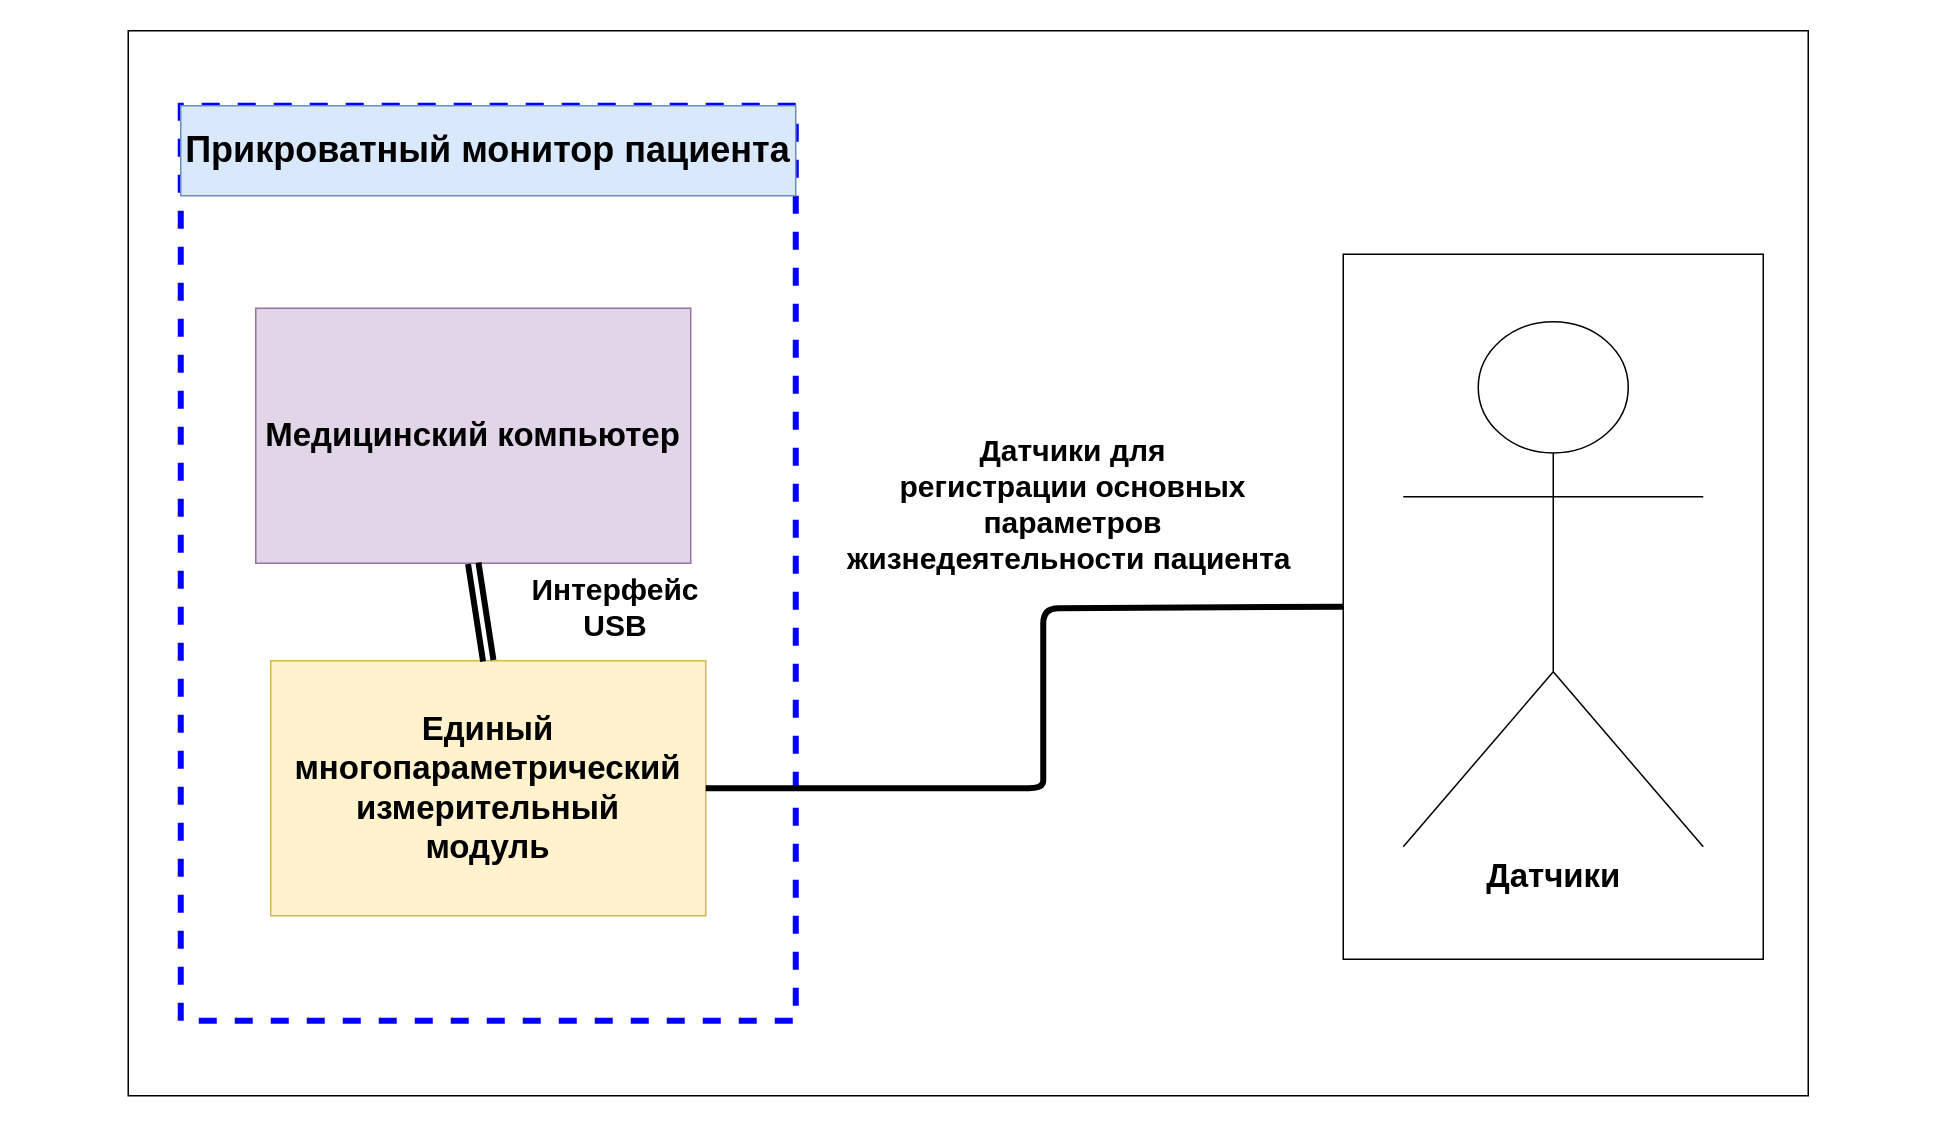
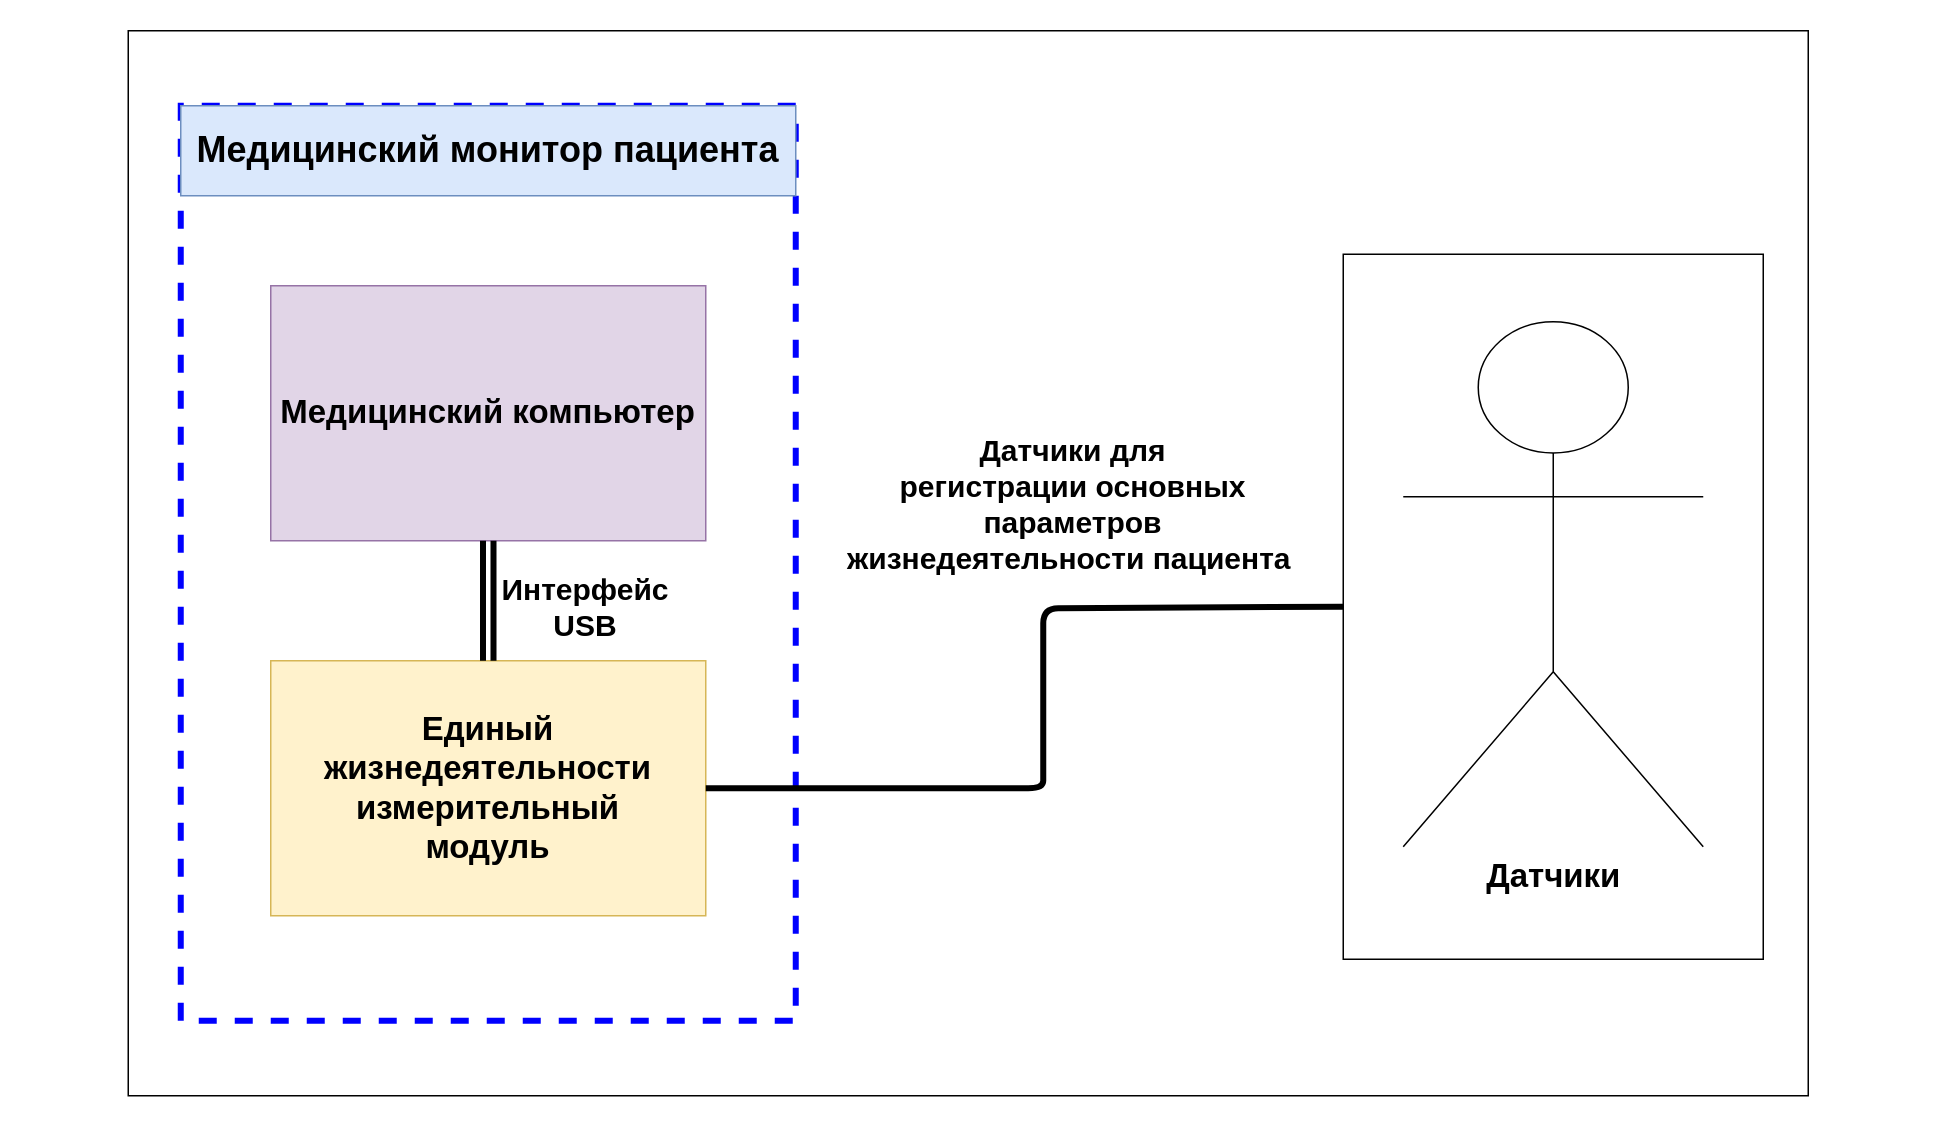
  <mxCell id="0" />
  <mxCell id="1" parent="0" />
  <mxCell id="2" value="" style="rounded=0;whiteSpace=wrap;html=1;" vertex="1" parent="1"><mxGeometry x="85" y="20" width="1120" height="710" as="geometry" /></mxCell>
  <mxCell id="3" value="" style="rounded=0;whiteSpace=wrap;html=1;rotation=-90;dashed=1;strokeWidth=4;strokeColor=#0000FF;" parent="1" vertex="1"><mxGeometry x="20" y="170" width="610" height="410" as="geometry" /></mxCell>
  <mxCell id="4" value="" style="group" parent="1" vertex="1" connectable="0"><mxGeometry x="895" y="169" width="280" height="470" as="geometry" /></mxCell>
  <mxCell id="5" value="" style="rounded=0;whiteSpace=wrap;html=1;rotation=-90;" parent="4" vertex="1"><mxGeometry x="-95" y="95" width="470" height="280" as="geometry" /></mxCell>
  <mxCell id="6" value="&lt;font style=&quot;vertical-align: inherit&quot;&gt;&lt;font style=&quot;vertical-align: inherit ; font-size: 22px&quot;&gt;&lt;b&gt;Датчики&lt;/b&gt;&lt;/font&gt;&lt;/font&gt;" style="shape=umlActor;verticalLabelPosition=bottom;labelBackgroundColor=#ffffff;verticalAlign=top;html=1;outlineConnect=0;" parent="4" vertex="1"><mxGeometry x="40" y="45" width="200" height="350" as="geometry" /></mxCell>
- <mxCell id="7" value="&lt;font size=&quot;1&quot;&gt;&lt;b style=&quot;font-size: 22px&quot;&gt;Медицинский компьютер&lt;/b&gt;&lt;/font&gt;" style="rounded=0;whiteSpace=wrap;html=1;fillColor=#e1d5e7;strokeColor=#9673a6;" parent="1" vertex="1"><mxGeometry x="170" y="205" width="290" height="170" as="geometry" /></mxCell>
- <mxCell id="8" value="&lt;font size=&quot;1&quot;&gt;&lt;b style=&quot;font-size: 22px&quot;&gt;Единый многопараметрический&lt;br&gt;измерительный&lt;br&gt;модуль&lt;br&gt;&lt;/b&gt;&lt;/font&gt;" style="rounded=0;whiteSpace=wrap;html=1;fillColor=#fff2cc;strokeColor=#d6b656;" parent="1" vertex="1"><mxGeometry x="180" y="440" width="290" height="170" as="geometry" /></mxCell>
- <mxCell id="9" value="&lt;font style=&quot;font-size: 24px&quot;&gt;&lt;b&gt;Прикроватный монитор пациента&lt;/b&gt;&lt;/font&gt;" style="rounded=0;whiteSpace=wrap;html=1;fillColor=#dae8fc;strokeColor=#6c8ebf;" parent="1" vertex="1"><mxGeometry x="120" y="70" width="410" height="60" as="geometry" /></mxCell>
+ <mxCell id="7" value="&lt;font size=&quot;1&quot;&gt;&lt;b style=&quot;font-size: 22px&quot;&gt;Медицинский компьютер&lt;/b&gt;&lt;/font&gt;" style="rounded=0;whiteSpace=wrap;html=1;fillColor=#e1d5e7;strokeColor=#9673a6;" parent="1" vertex="1"><mxGeometry x="180" y="190" width="290" height="170" as="geometry" /></mxCell>
+ <mxCell id="8" value="&lt;font size=&quot;1&quot;&gt;&lt;b style=&quot;font-size: 22px&quot;&gt;Единый жизнедеятельности&lt;br&gt;измерительный&lt;br&gt;модуль&lt;br&gt;&lt;/b&gt;&lt;/font&gt;" style="rounded=0;whiteSpace=wrap;html=1;fillColor=#fff2cc;strokeColor=#d6b656;" parent="1" vertex="1"><mxGeometry x="180" y="440" width="290" height="170" as="geometry" /></mxCell>
+ <mxCell id="9" value="&lt;font style=&quot;font-size: 24px&quot;&gt;&lt;b&gt;Медицинский монитор пациента&lt;/b&gt;&lt;/font&gt;" style="rounded=0;whiteSpace=wrap;html=1;fillColor=#dae8fc;strokeColor=#6c8ebf;" parent="1" vertex="1"><mxGeometry x="120" y="70" width="410" height="60" as="geometry" /></mxCell>
  <mxCell id="10" value="" style="shape=link;html=1;entryX=0.5;entryY=1;entryDx=0;entryDy=0;exitX=0.5;exitY=0;exitDx=0;exitDy=0;strokeWidth=4;" parent="1" source="8" target="7" edge="1"><mxGeometry width="50" height="50" relative="1" as="geometry"><mxPoint x="460" y="390" as="sourcePoint" /><mxPoint x="510" y="340" as="targetPoint" /></mxGeometry></mxCell>
  <mxCell id="11" value="" style="endArrow=none;html=1;strokeWidth=4;exitX=1;exitY=0.5;exitDx=0;exitDy=0;entryX=0.5;entryY=0;entryDx=0;entryDy=0;" parent="1" source="8" target="5" edge="1"><mxGeometry width="50" height="50" relative="1" as="geometry"><mxPoint x="635" y="390" as="sourcePoint" /><mxPoint x="685" y="340" as="targetPoint" /><Array as="points"><mxPoint x="695" y="525" /><mxPoint x="695" y="515" /><mxPoint x="695" y="405" /></Array></mxGeometry></mxCell>
  <mxCell id="12" value="&lt;font style=&quot;font-size: 20px&quot;&gt;&lt;b&gt;Датчики для регистрации&amp;nbsp;основных параметров жизнедеятельности пациента&lt;span style=&quot;font-family: &amp;#34;times new roman&amp;#34; , serif&quot;&gt;&amp;nbsp;&lt;/span&gt;&lt;/b&gt;&lt;/font&gt;" style="text;html=1;strokeColor=none;fillColor=none;align=center;verticalAlign=middle;whiteSpace=wrap;rounded=0;" parent="1" vertex="1"><mxGeometry x="555" y="310" width="320" height="50" as="geometry" /></mxCell>
- <mxCell id="13" value="&lt;font style=&quot;font-size: 20px&quot;&gt;&lt;b&gt;Интерфейс USB&lt;/b&gt;&lt;/font&gt;" style="text;html=1;strokeColor=none;fillColor=none;align=center;verticalAlign=middle;whiteSpace=wrap;rounded=0;" vertex="1" parent="1"><mxGeometry x="355" y="394" width="110" height="20" as="geometry" /></mxCell>
+ <mxCell id="13" value="&lt;font style=&quot;font-size: 20px&quot;&gt;&lt;b&gt;Интерфейс USB&lt;/b&gt;&lt;/font&gt;" style="text;html=1;strokeColor=none;fillColor=none;align=center;verticalAlign=middle;whiteSpace=wrap;rounded=0;" vertex="1" parent="1"><mxGeometry x="335" y="394" width="110" height="20" as="geometry" /></mxCell>
